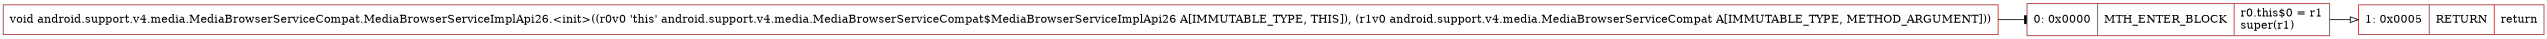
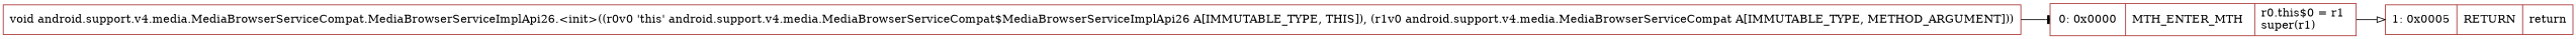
  digraph {
    rankdir=LR
    node [shape=record color=brown]
    edge [style=solid]
-   n1 [label="{0\:\ 0x0000|MTH_ENTER_BLOCK\l|r0.this$0 = r1\lsuper(r1)\l}"]
+   n1 [label="{0\:\ 0x0000|MTH_ENTER_MTH\l|r0.this$0 = r1\lsuper(r1)\l}"]
    n2 [label="{1\:\ 0x0005|RETURN\l|return\l}"]
    n3 [label="{void android.support.v4.media.MediaBrowserServiceCompat.MediaBrowserServiceImplApi26.\<init\>((r0v0 'this' android.support.v4.media.MediaBrowserServiceCompat$MediaBrowserServiceImplApi26 A[IMMUTABLE_TYPE, THIS]), (r1v0 android.support.v4.media.MediaBrowserServiceCompat A[IMMUTABLE_TYPE, METHOD_ARGUMENT])) }"]
    n1 -> n2 [arrowhead=onormal]
    n3 -> n1 [arrowhead=tee]
  }
